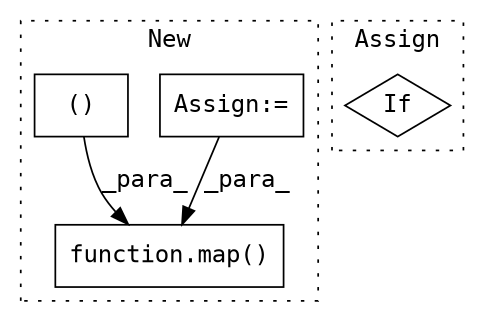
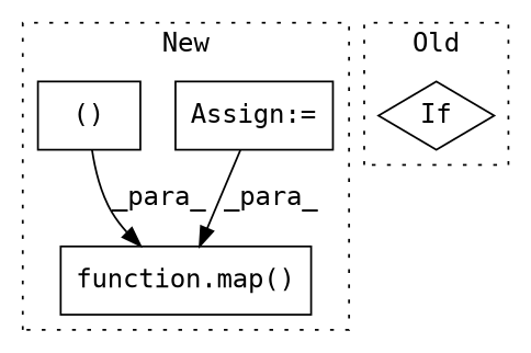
  digraph {
    fontname="DejaVu Sans Mono"
    node [fontname="DejaVu Sans Mono" shape=box]
    edge [fontname="DejaVu Sans Mono"]
    n1 [a=75 l="4,1" label="function.map()" s="10843,10880"]
    n2 [a=68 l=13 label="Assign:=" s=10830]
    n3 [a=54 l=6 label="()" s=10873]
    n4 [a=96 l="3,18" label=If s="9674,9687" shape=diamond]
    subgraph cluster_1 {
      label=New
      style=dotted
      n1
      n2
      n3
    }
    subgraph cluster_2 {
-     label=Assign
+     label=Old
      style=dotted
      n4
    }
    n2 -> n1 [label=_para_]
    n3 -> n1 [label=_para_]
  }
